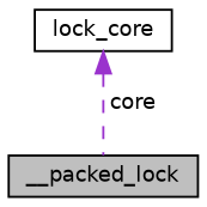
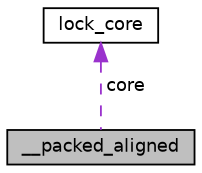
  digraph {
    node [color=black fontname=Helvetica fontsize=10 shape=record style=filled]
-   n1 [fillcolor=grey75 fontcolor=black height=0.2 label=__packed_lock width=0.4]
+   n1 [fillcolor=grey75 fontcolor=black height=0.2 label=__packed_aligned width=0.4]
    n2 [fillcolor=white height=0.2 label=lock_core width=0.4]
    n2 -> n1 [color=darkorchid3 dir=back fontname=Helvetica fontsize=10 label=" core" labelfontname=Helvetica labelfontsize=10 style=dashed]
  }
